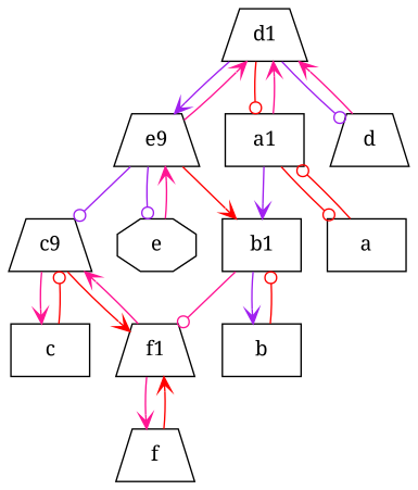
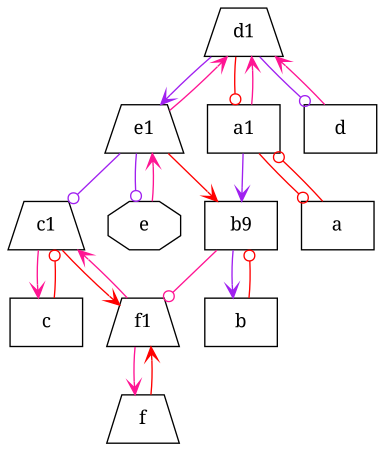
  digraph {
    fontname="Noto Serif"
    node [fontname="Noto Serif" shape=box]
    edge [arrowhead=vee color=red fontname="Noto Serif"]
    d1 [shape=trapezium]
-   e1 [shape=trapezium label=e9]
+   e1 [shape=trapezium]
    a1
-   d [shape=trapezium]
-   c1 [shape=trapezium label=c9]
-   b1
+   d
+   c1 [shape=trapezium]
+   b1 [label=b9]
    e [shape=octagon]
    a
    f [shape=trapezium]
    f1 [shape=trapezium]
    c
    b
    d1 -> e1 [color=purple]
    d1 -> a1 [arrowhead=odot]
    d1 -> d [arrowhead=odot color=purple]
    e1 -> d1 [color=deeppink]
    e1 -> c1 [arrowhead=odot color=purple]
    e1 -> b1
    e1 -> e [arrowhead=odot color=purple]
    a1 -> d1 [color=deeppink]
    a1 -> b1 [color=purple]
    a1 -> a [arrowhead=odot]
    d -> d1 [color=deeppink]
    c1 -> f1
    c1 -> c [color=deeppink]
    b1 -> f1 [arrowhead=odot color=deeppink]
    b1 -> b [color=purple]
    e -> e1 [color=deeppink]
    a -> a1 [arrowhead=odot]
    f -> f1
    f1 -> c1 [color=deeppink]
    f1 -> f [color=deeppink]
    c -> c1 [arrowhead=odot]
    b -> b1 [arrowhead=odot]
  }
